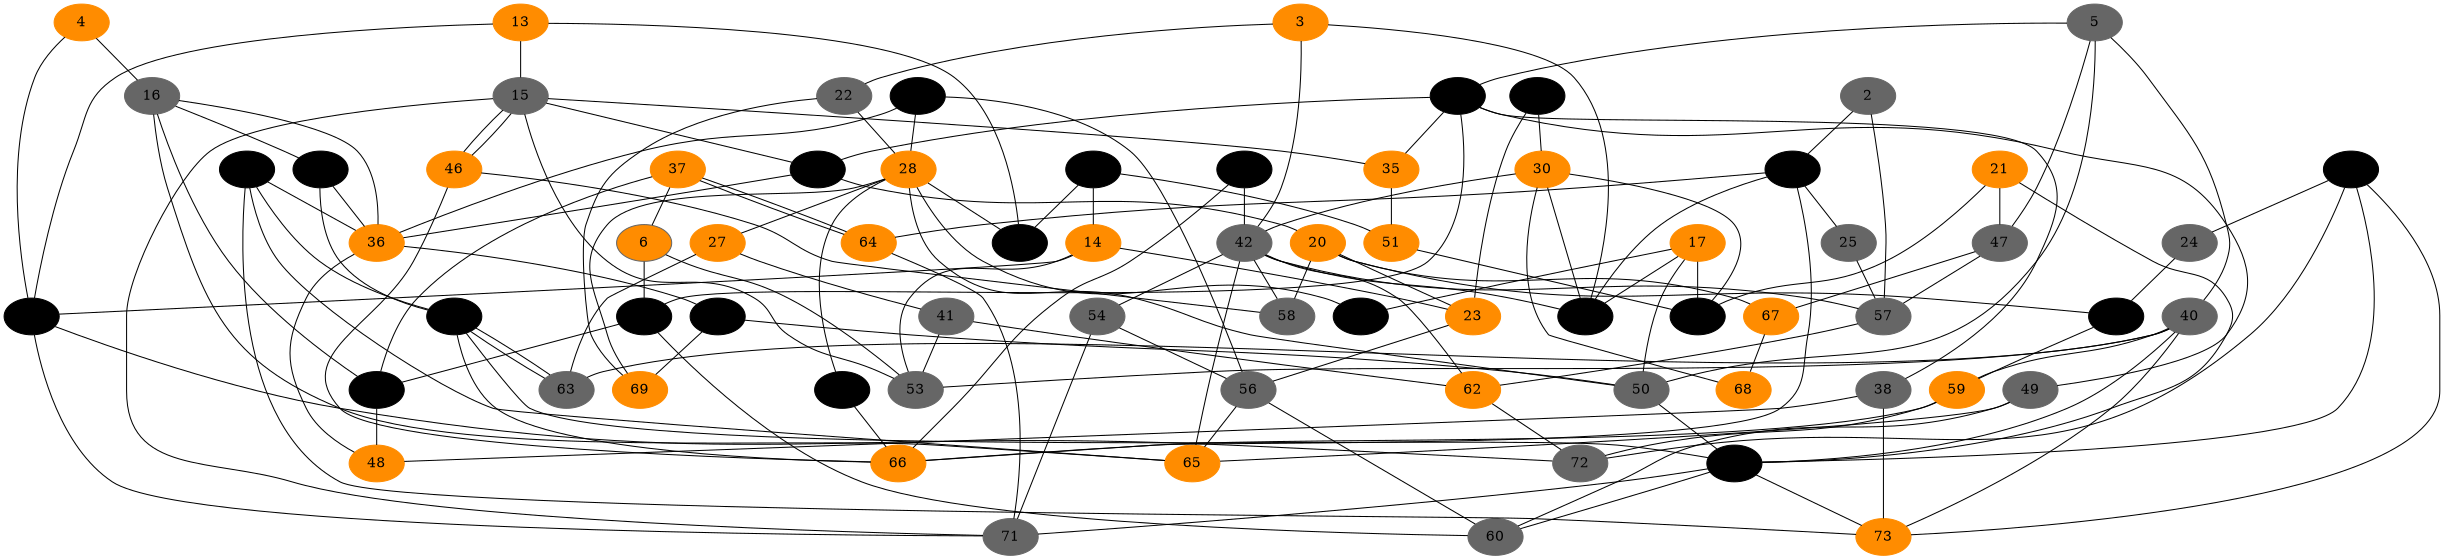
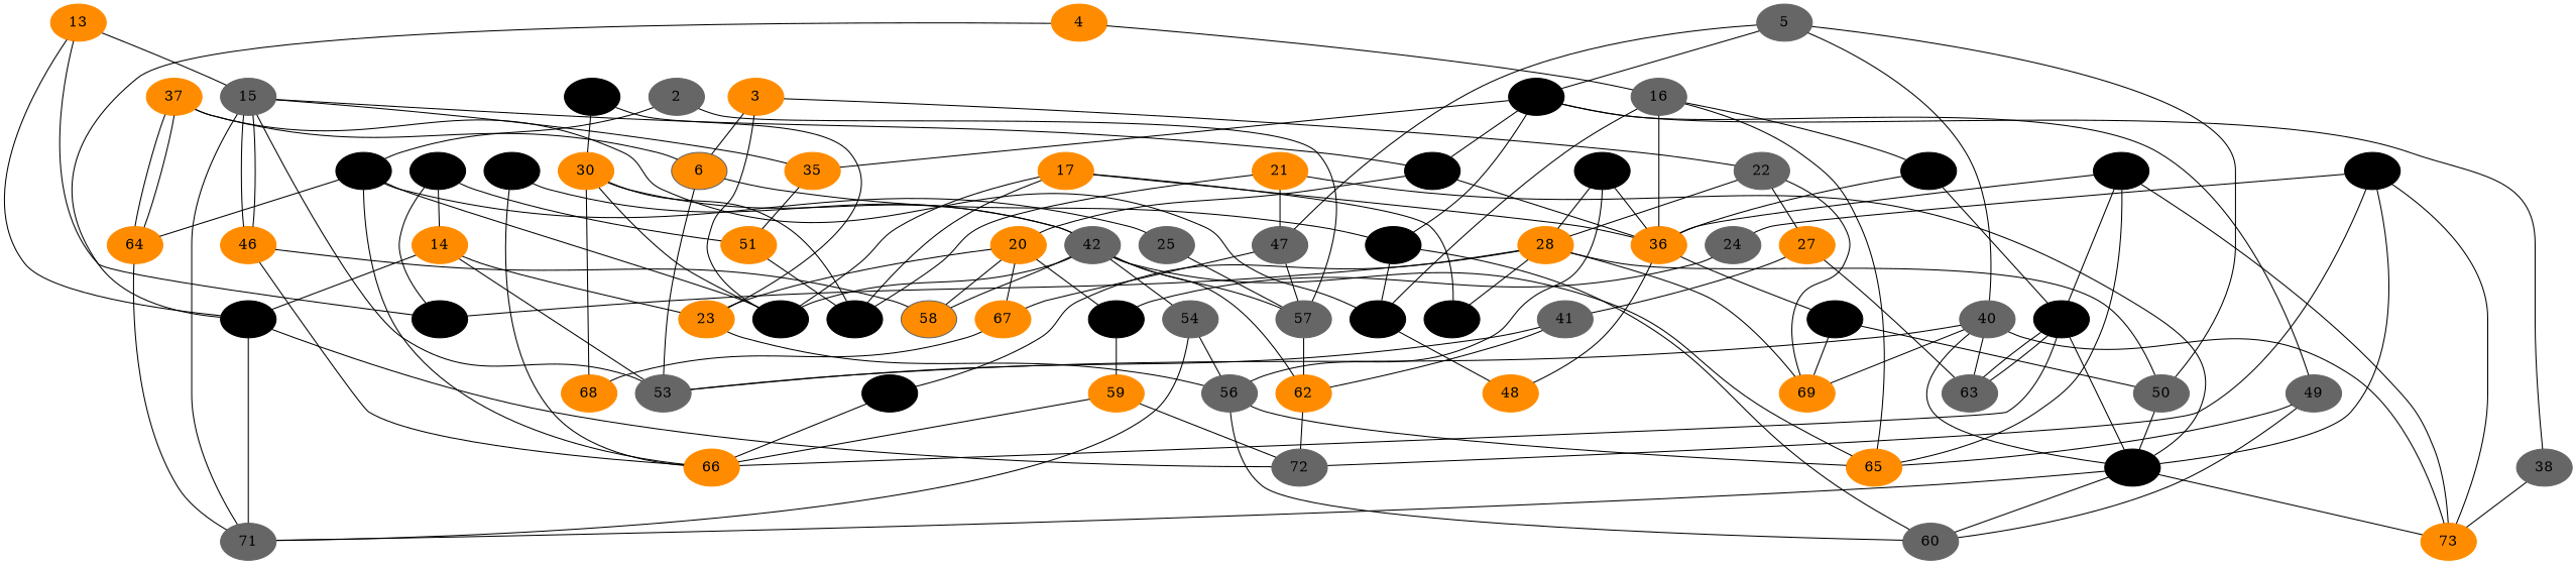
  graph {
    node [color=darkorange style=filled]
    1 [color=black]
    23
    30
    56 [color=gray40]
    43 [color=black]
    52 [color=black]
    42 [color=gray40]
    68
    2 [color=gray40]
    10 [color=black]
    57 [color=gray40]
    25 [color=gray40]
    64
    66
    62
    6 [color=gray40 fillcolor=darkorange]
    3
    22 [color=gray40]
    32 [color=black]
    53 [color=gray40]
    28
    27
    69
    16 [color=gray40]
    4
    34 [color=black]
    65
    36
    29 [color=black]
    39 [color=black]
    72 [color=gray40]
    71 [color=gray40]
    5 [color=gray40]
    11 [color=black]
    40 [color=gray40]
    47 [color=gray40]
    50 [color=gray40]
    18 [color=black]
    35
    38 [color=gray40]
    49 [color=gray40]
    55 [color=black]
    73
    63 [color=gray40]
    59
    67
    60 [color=gray40]
    20
    31 [color=black]
-   58 [color=gray40]
+   58 [color=gray40 fillcolor=darkorange]
    8 [color=black]
    24 [color=gray40]
    9 [color=black]
    33 [color=black]
    45 [color=black]
    48
    51
    12 [color=black]
    14
    70 [color=black]
    13
    15 [color=gray40]
    46
    17
    44 [color=black]
    19 [color=black]
    61 [color=black]
    21
    41 [color=gray40]
    26 [color=black]
    54 [color=gray40]
    37
    1 -- 23
    1 -- 30
    23 -- 56
    30 -- 43
    30 -- 52
    30 -- 42
    30 -- 68
    56 -- 65
    56 -- 60
    42 -- 43
    42 -- 57
    42 -- 62
    42 -- 65
    42 -- 58
    42 -- 54
    2 -- 10
    2 -- 57
    10 -- 43
    10 -- 25
    10 -- 64
    10 -- 66
    57 -- 62
    25 -- 57
    64 -- 71
    62 -- 72
    6 -- 32
    6 -- 53
    3 -- 43
-   3 -- 42
+   3 -- 6
    3 -- 22
    22 -- 28
-   28 -- 27
+   22 -- 27
    22 -- 69
    32 -- 39
    32 -- 60
    28 -- 69
    28 -- 50
    28 -- 70
    28 -- 44
    28 -- 61
    27 -- 63
    27 -- 41
    16 -- 65
    16 -- 36
    16 -- 29
    16 -- 39
    4 -- 16
    4 -- 34
    34 -- 72
    34 -- 71
    36 -- 45
    36 -- 48
    29 -- 36
    29 -- 33
    39 -- 48
    5 -- 11
    5 -- 40
    5 -- 47
    5 -- 50
    11 -- 32
    11 -- 18
    11 -- 35
    11 -- 38
    11 -- 49
    40 -- 53
    40 -- 55
    40 -- 73
    40 -- 63
-   40 -- 59
+   40 -- 69
    47 -- 57
    47 -- 67
    50 -- 55
    18 -- 36
    18 -- 20
    35 -- 51
    38 -- 73
-   38 -- 48
    49 -- 65
    49 -- 60
    55 -- 71
    55 -- 73
    55 -- 60
    59 -- 66
    59 -- 72
    67 -- 68
    20 -- 23
    20 -- 67
    20 -- 31
    20 -- 58
    31 -- 59
    8 -- 72
    8 -- 55
    8 -- 73
    8 -- 24
    24 -- 31
    9 -- 65
    9 -- 36
    9 -- 73
    9 -- 33
    33 -- 66
    33 -- 55
    33 -- 63
    33 -- 63
    45 -- 69
    45 -- 50
    51 -- 52
    12 -- 51
    12 -- 14
    12 -- 70
    14 -- 23
    14 -- 53
    14 -- 34
    13 -- 34
    13 -- 70
    13 -- 15
    15 -- 53
    15 -- 71
    15 -- 18
    15 -- 35
    15 -- 46
    15 -- 46
    46 -- 66
    46 -- 58
    17 -- 43
    17 -- 52
-   17 -- 50
+   17 -- 36
    17 -- 44
    19 -- 56
    19 -- 28
    19 -- 36
    61 -- 66
    21 -- 52
    21 -- 47
    21 -- 55
    41 -- 62
    41 -- 53
    26 -- 42
    26 -- 66
    54 -- 56
    54 -- 71
    37 -- 64
    37 -- 64
    37 -- 6
    37 -- 39
  }
